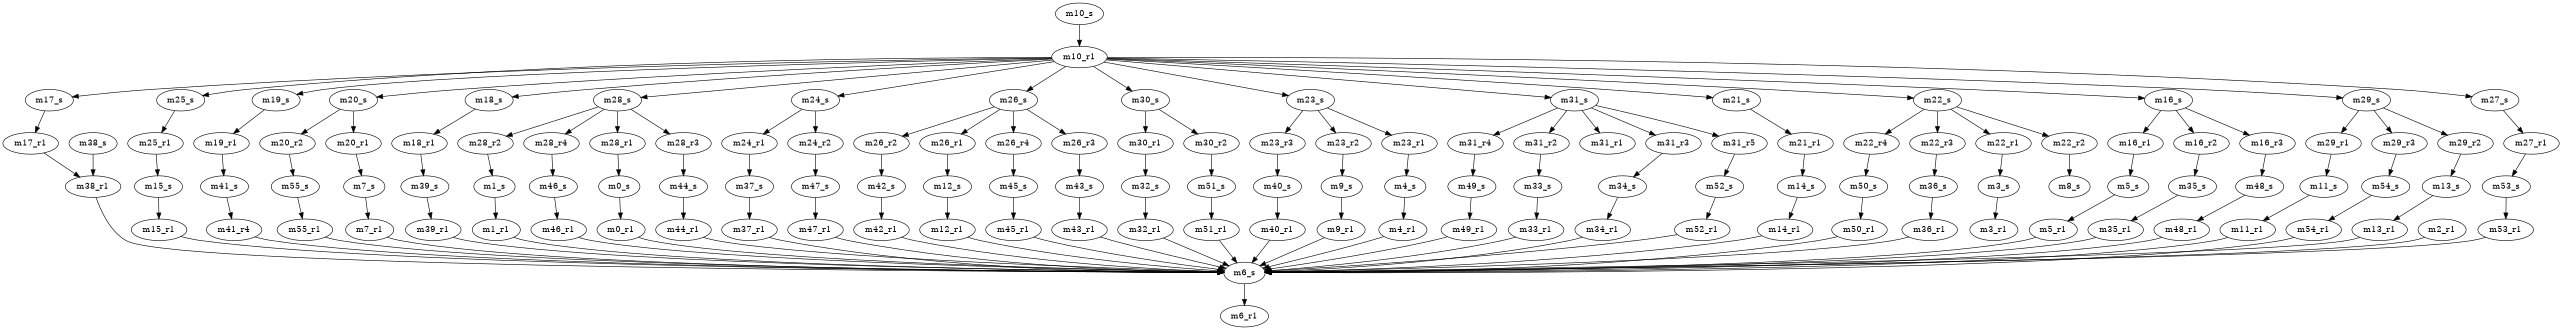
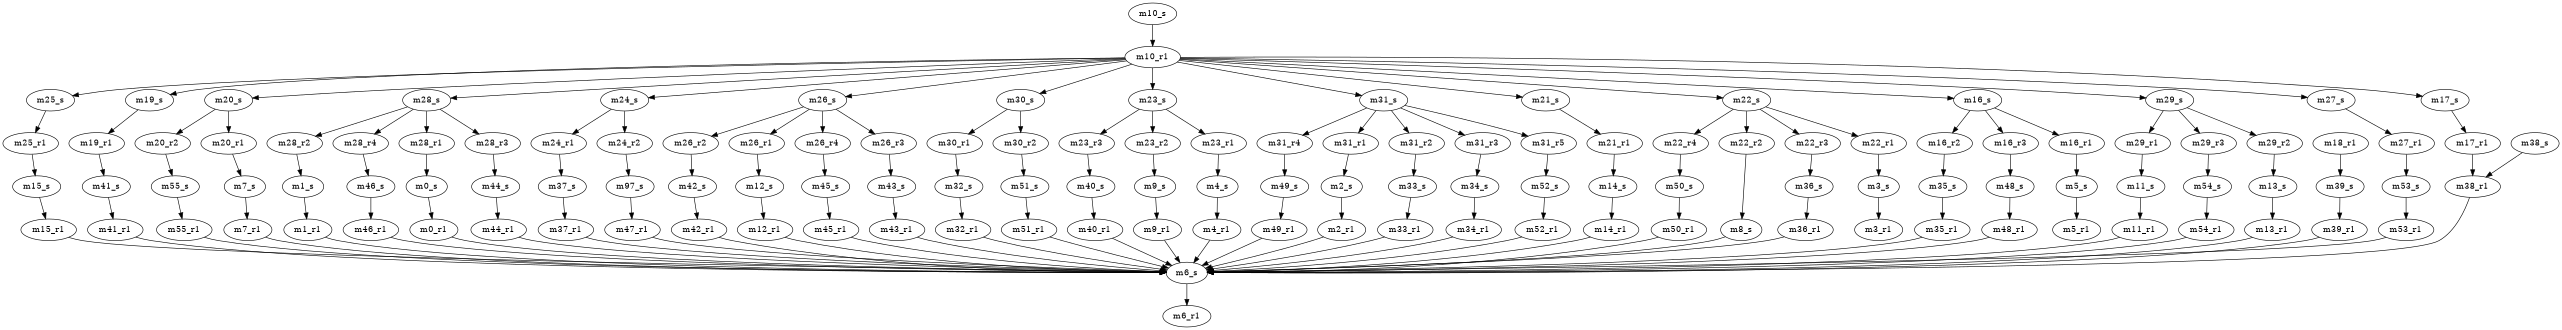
  strict digraph {
    m46_s
    m46_r1
    m6_s
    m6_r1
    m40_s
    m40_r1
    m27_s
    m27_r1
    m53_s
    m53_r1
    m11_s
    m11_r1
    m24_r2
-   m47_s
+   m47_s [label=m97_s]
    m47_r1
    m24_r1
    m37_s
    m37_r1
    m25_s
    m25_r1
    m15_s
    m15_r1
    m17_s
    m17_r1
    m38_r1
    m38_s
    m31_r1
+   m2_s
    m2_r1
    m31_r2
    m33_s
    m33_r1
    m31_r3
    m34_s
    m34_r1
    m19_s
    m19_r1
    m41_s
-   m41_r1 [label=m41_r4]
+   m41_r1
    m31_r5
    m52_s
    m52_r1
    m0_r1
    m39_s
    m39_r1
    m29_r1
    m29_r3
    m54_s
    m54_r1
    m29_r2
    m13_s
    m13_r1
    m50_s
    m50_r1
    m49_s
    m49_r1
    m5_r1
    m21_r1
    m14_s
    m14_r1
    m51_r1
    m0_s
    m35_s
    m35_r1
    m23_r3
    m23_r2
    m9_s
    m9_r1
    m23_r1
    m4_s
    m4_r1
    m20_r1
    m7_s
    m7_r1
    m12_s
    m12_r1
    m20_s
    m20_r2
    m55_s
    m55_r1
    m36_r1
-   m18_s
    m18_r1
    m28_s
    m28_r4
    m28_r1
    m28_r3
    m28_r2
    m44_s
    m1_s
    m44_r1
    m1_r1
    m24_s
    m42_r1
    m26_s
    m26_r1
    m26_r4
    m26_r3
    m26_r2
    m45_s
    m43_s
    m42_s
    m45_r1
    m43_r1
    m30_r2
    m51_s
    m30_r1
    m32_s
    m32_r1
    m30_s
    m31_r4
    m48_s
    m48_r1
    m36_s
    m22_r1
    m3_s
    m3_r1
    m22_r2
    m8_s
    m22_r3
    m22_r4
    m10_r1
    m23_s
    m31_s
    m21_s
    m22_s
    m16_s
    m29_s
    m16_r1
    m16_r2
    m16_r3
    m5_s
    m10_s
    m46_s -> m46_r1
    m46_r1 -> m6_s
    m6_s -> m6_r1
    m40_s -> m40_r1
    m40_r1 -> m6_s
    m27_s -> m27_r1
    m27_r1 -> m53_s
    m53_s -> m53_r1
    m53_r1 -> m6_s
    m11_s -> m11_r1
    m11_r1 -> m6_s
    m24_r2 -> m47_s
    m47_s -> m47_r1
    m47_r1 -> m6_s
    m24_r1 -> m37_s
    m37_s -> m37_r1
    m37_r1 -> m6_s
    m25_s -> m25_r1
    m25_r1 -> m15_s
    m15_s -> m15_r1
    m15_r1 -> m6_s
    m17_s -> m17_r1
    m17_r1 -> m38_r1
    m38_r1 -> m6_s
    m38_s -> m38_r1
+   m31_r1 -> m2_s
+   m2_s -> m2_r1
    m2_r1 -> m6_s
    m31_r2 -> m33_s
    m33_s -> m33_r1
    m33_r1 -> m6_s
    m31_r3 -> m34_s
    m34_s -> m34_r1
    m34_r1 -> m6_s
    m19_s -> m19_r1
    m19_r1 -> m41_s
    m41_s -> m41_r1
    m41_r1 -> m6_s
    m31_r5 -> m52_s
    m52_s -> m52_r1
    m52_r1 -> m6_s
    m0_r1 -> m6_s
    m39_s -> m39_r1
    m39_r1 -> m6_s
    m29_r1 -> m11_s
    m29_r3 -> m54_s
    m54_s -> m54_r1
    m54_r1 -> m6_s
    m29_r2 -> m13_s
    m13_s -> m13_r1
    m13_r1 -> m6_s
    m50_s -> m50_r1
    m50_r1 -> m6_s
    m49_s -> m49_r1
    m49_r1 -> m6_s
-   m5_r1 -> m6_s
+   m8_s -> m6_s
    m21_r1 -> m14_s
    m14_s -> m14_r1
    m14_r1 -> m6_s
    m51_r1 -> m6_s
    m0_s -> m0_r1
    m35_s -> m35_r1
    m35_r1 -> m6_s
    m23_r3 -> m40_s
    m23_r2 -> m9_s
    m9_s -> m9_r1
    m9_r1 -> m6_s
    m23_r1 -> m4_s
    m4_s -> m4_r1
    m4_r1 -> m6_s
    m20_r1 -> m7_s
    m7_s -> m7_r1
    m7_r1 -> m6_s
    m12_s -> m12_r1
    m12_r1 -> m6_s
    m20_s -> m20_r1
    m20_s -> m20_r2
    m20_r2 -> m55_s
    m55_s -> m55_r1
    m55_r1 -> m6_s
    m36_r1 -> m6_s
-   m18_s -> m18_r1
    m18_r1 -> m39_s
    m28_s -> m28_r4
    m28_s -> m28_r1
    m28_s -> m28_r3
    m28_s -> m28_r2
    m28_r4 -> m46_s
    m28_r1 -> m0_s
    m28_r3 -> m44_s
    m28_r2 -> m1_s
    m44_s -> m44_r1
    m1_s -> m1_r1
    m44_r1 -> m6_s
    m1_r1 -> m6_s
    m24_s -> m24_r2
    m24_s -> m24_r1
    m42_r1 -> m6_s
    m26_s -> m26_r1
    m26_s -> m26_r4
    m26_s -> m26_r3
    m26_s -> m26_r2
    m26_r1 -> m12_s
    m26_r4 -> m45_s
    m26_r3 -> m43_s
    m26_r2 -> m42_s
    m45_s -> m45_r1
    m43_s -> m43_r1
    m42_s -> m42_r1
    m45_r1 -> m6_s
    m43_r1 -> m6_s
    m30_r2 -> m51_s
    m51_s -> m51_r1
    m30_r1 -> m32_s
    m32_s -> m32_r1
    m32_r1 -> m6_s
    m30_s -> m30_r2
    m30_s -> m30_r1
    m31_r4 -> m49_s
    m48_s -> m48_r1
    m48_r1 -> m6_s
    m36_s -> m36_r1
    m22_r1 -> m3_s
    m3_s -> m3_r1
    m22_r2 -> m8_s
    m22_r3 -> m36_s
    m22_r4 -> m50_s
    m10_r1 -> m27_s
    m10_r1 -> m25_s
    m10_r1 -> m17_s
    m10_r1 -> m19_s
    m10_r1 -> m20_s
-   m10_r1 -> m18_s
    m10_r1 -> m28_s
    m10_r1 -> m24_s
    m10_r1 -> m26_s
    m10_r1 -> m30_s
    m10_r1 -> m23_s
    m10_r1 -> m31_s
    m10_r1 -> m21_s
    m10_r1 -> m22_s
    m10_r1 -> m16_s
    m10_r1 -> m29_s
    m23_s -> m23_r3
    m23_s -> m23_r2
    m23_s -> m23_r1
    m31_s -> m31_r1
    m31_s -> m31_r2
    m31_s -> m31_r3
    m31_s -> m31_r5
    m31_s -> m31_r4
    m21_s -> m21_r1
    m22_s -> m22_r1
    m22_s -> m22_r2
    m22_s -> m22_r3
    m22_s -> m22_r4
    m16_s -> m16_r1
    m16_s -> m16_r2
    m16_s -> m16_r3
    m29_s -> m29_r1
    m29_s -> m29_r3
    m29_s -> m29_r2
    m16_r1 -> m5_s
    m16_r2 -> m35_s
    m16_r3 -> m48_s
    m5_s -> m5_r1
    m10_s -> m10_r1
  }
